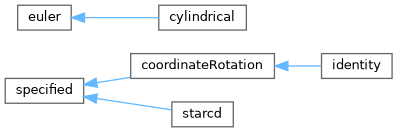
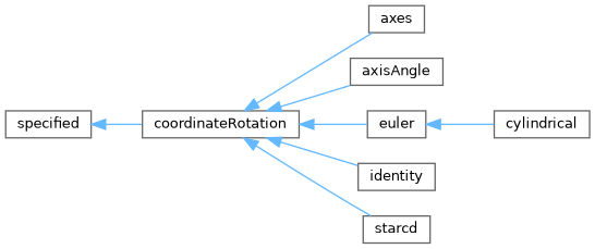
  digraph {
    rankdir=LR
    node [color=grey40 fillcolor=white fontname=Helvetica fontsize=10 shape=box style=filled]
    edge [color=steelblue1 dir=back fontname=Helvetica fontsize=10 labelfontname=Helvetica labelfontsize=10 style=solid]
    n1 [height=0.2 label=coordinateRotation width=0.4]
+   n2 [height=0.2 label=axes width=0.4]
+   n3 [height=0.2 label=axisAngle width=0.4]
    n4 [height=0.2 label=euler width=0.4]
    n5 [height=0.2 label=identity width=0.4]
    n6 [height=0.2 label=starcd width=0.4]
    n7 [height=0.2 label=cylindrical width=0.4]
    n8 [height=0.2 label=specified width=0.4]
+   n1 -> n2
+   n1 -> n3
+   n1 -> n4
    n1 -> n5
-   n8 -> n6
+   n1 -> n6
    n4 -> n7
    n8 -> n1
  }
